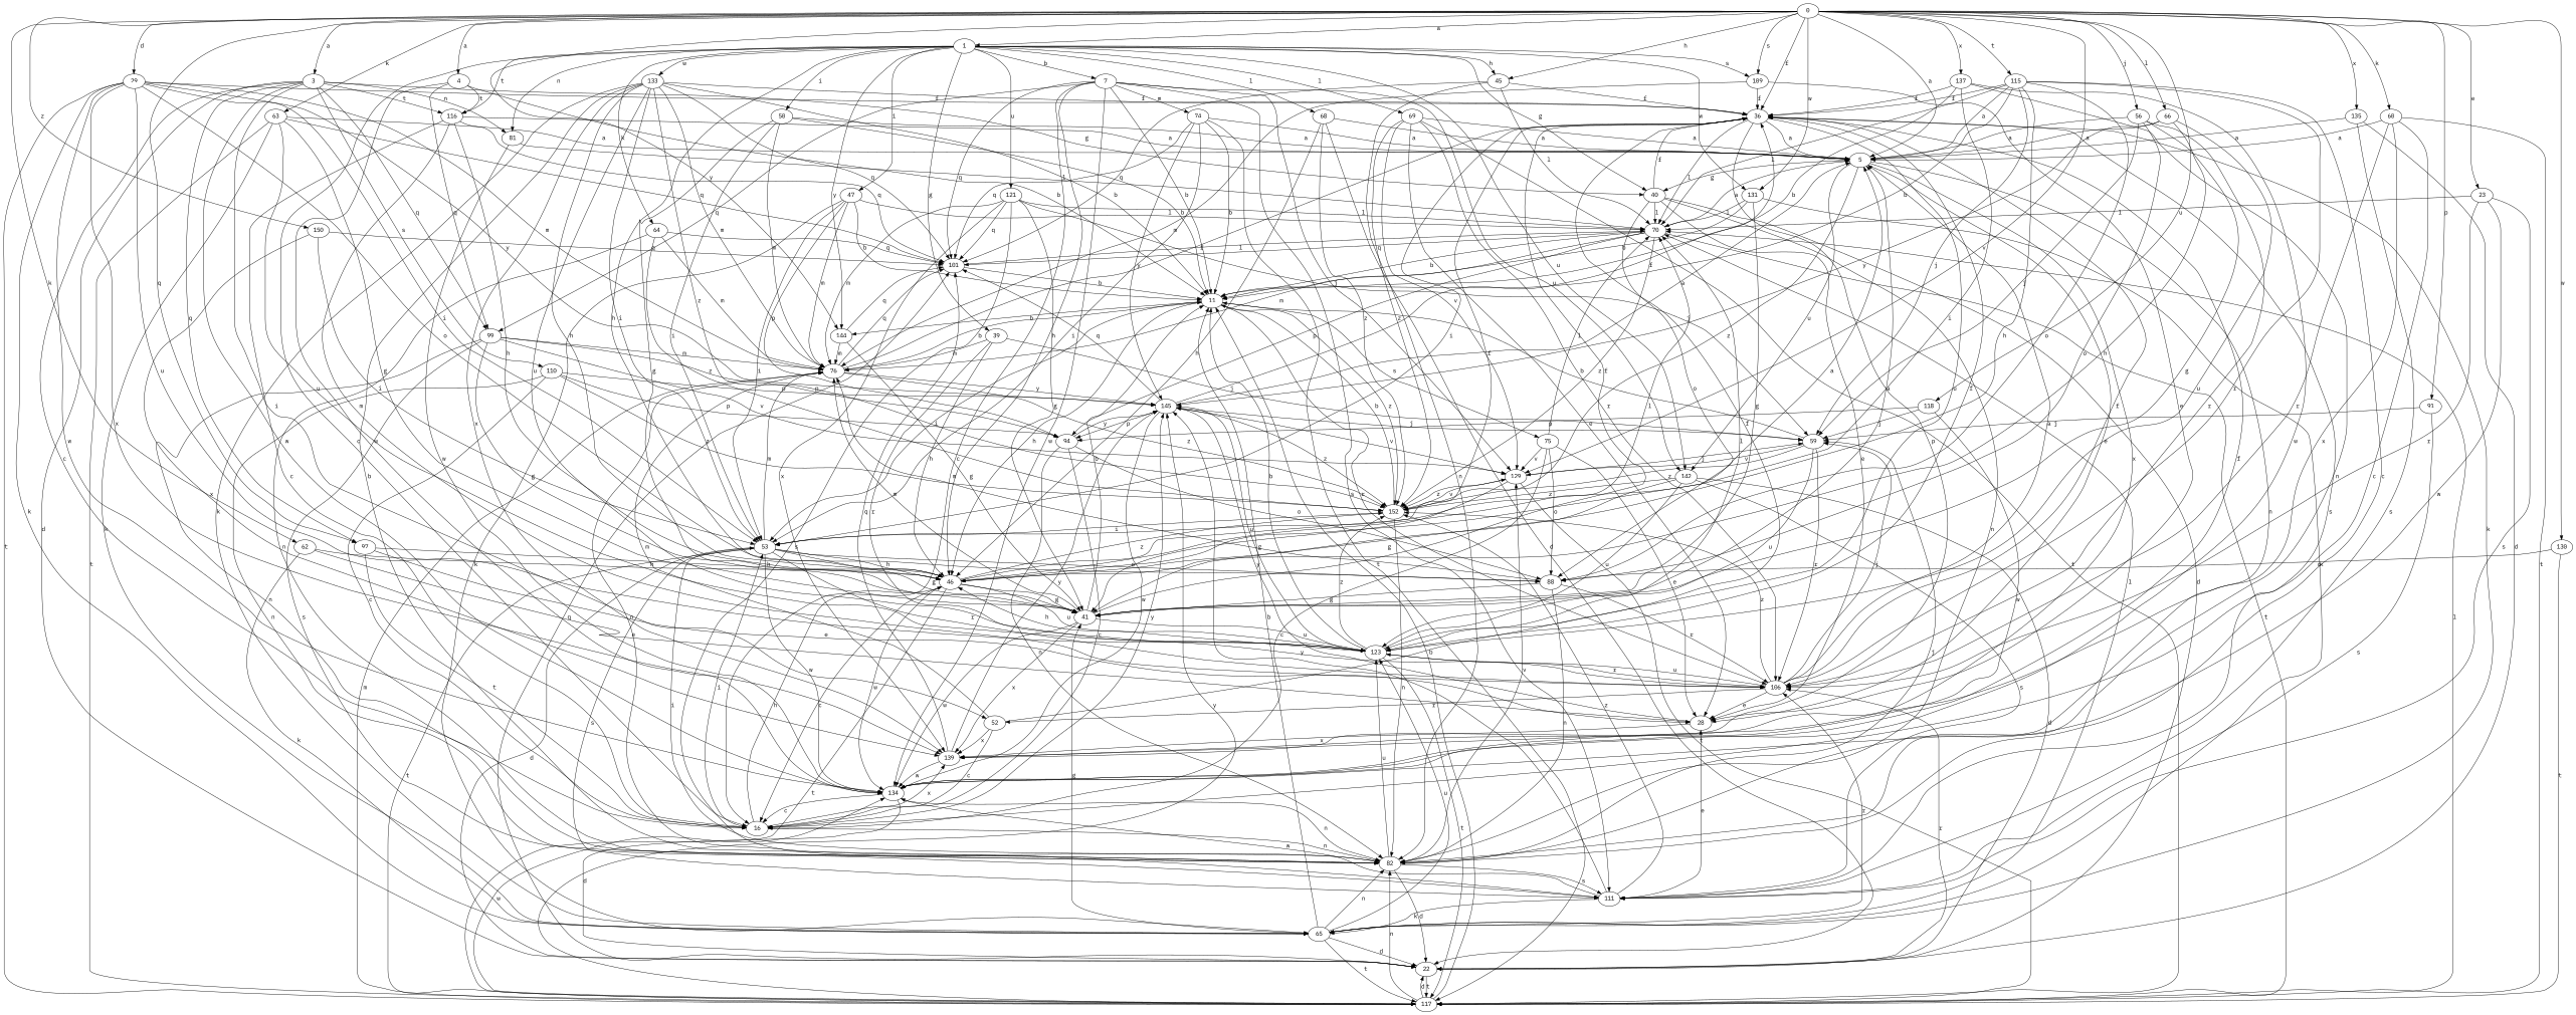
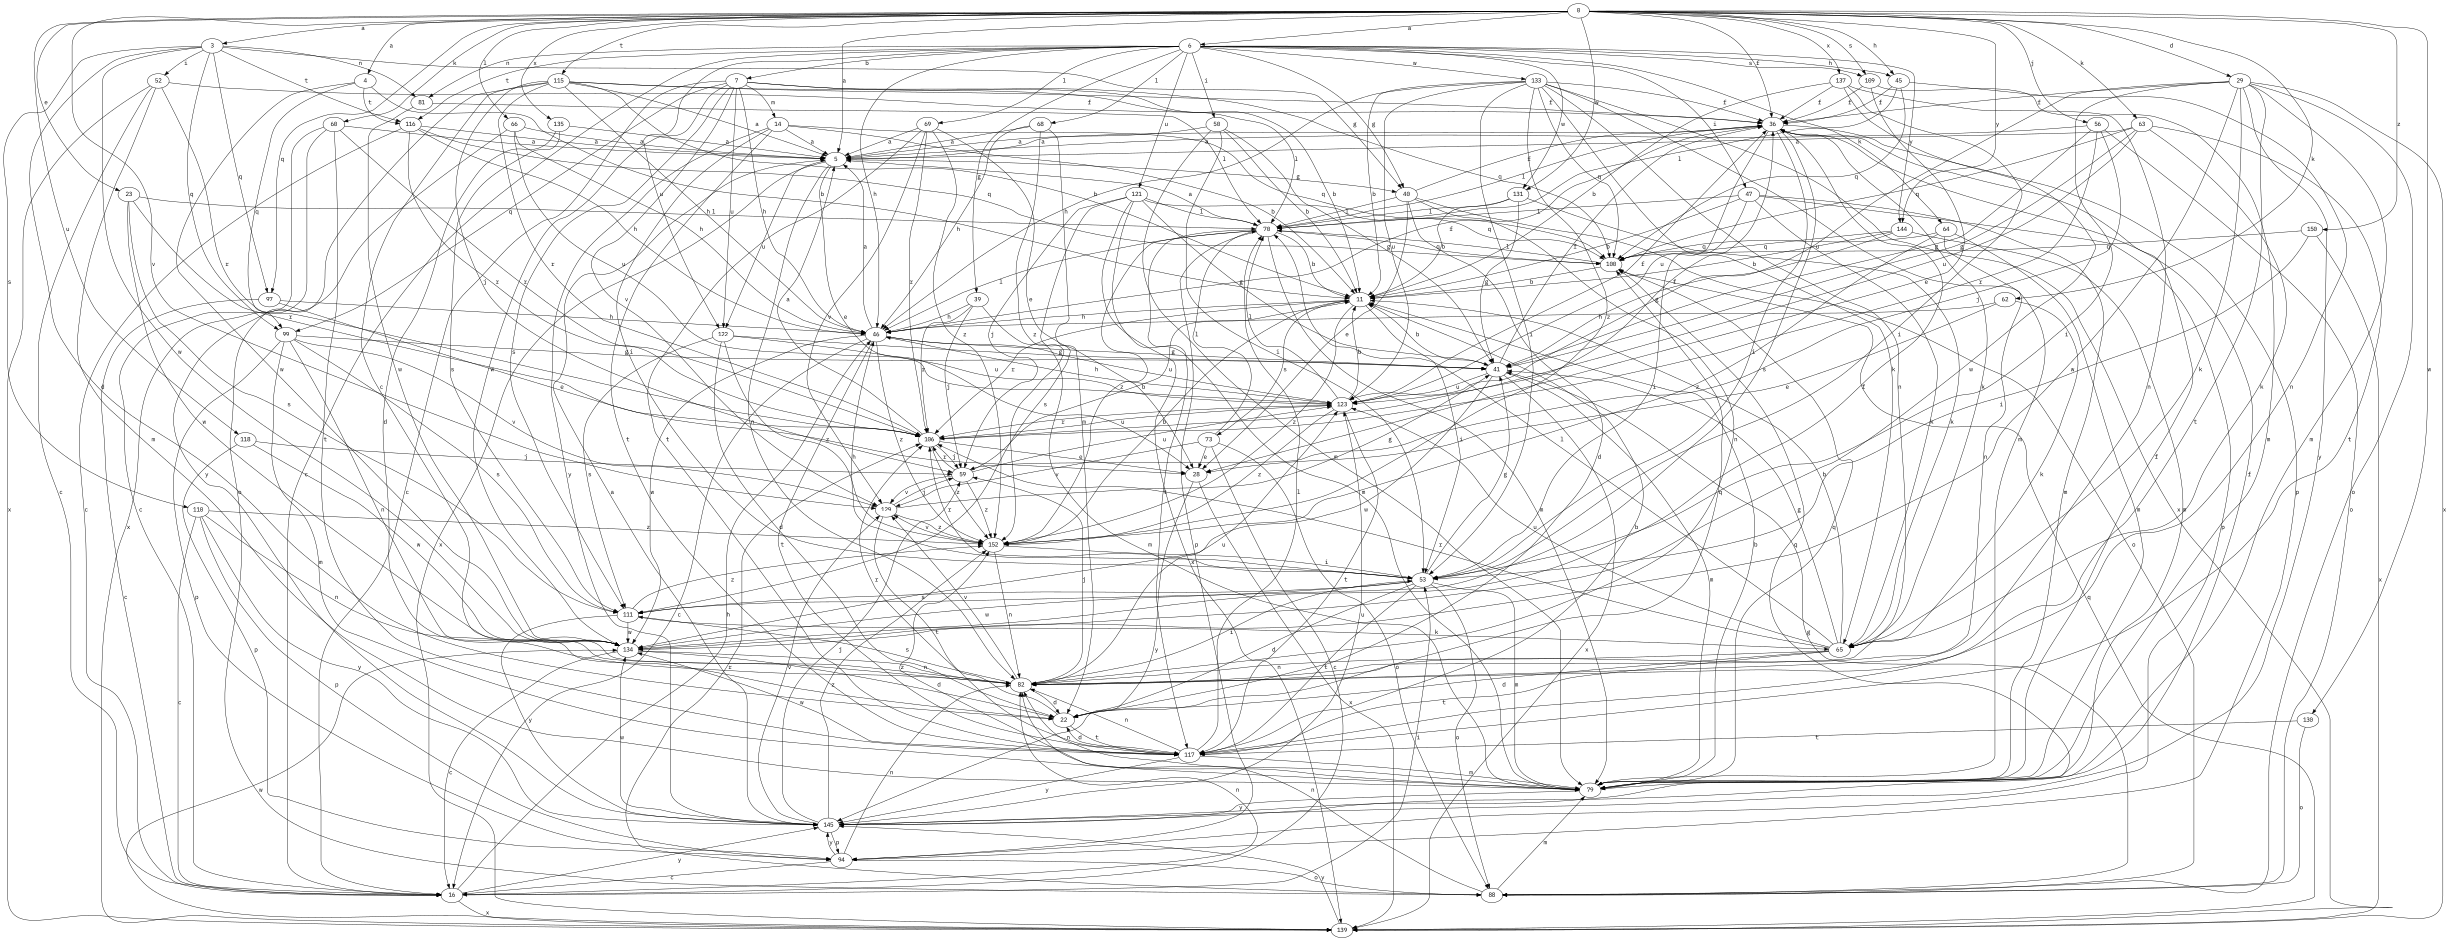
  strict digraph {
    fontname="IBM Plex Mono"
    node [fontname="IBM Plex Mono"]
    edge [fontname="IBM Plex Mono"]
    0
-   1
+   1 [label=6]
    3
    4
    5
    n6 [label=29]
    23
    36
    45
    56
    60
    62
    63
    66
-   91
    97
    109
    115
    118
    129
    130
    131
    135
    137
    144
    150
    7
    16
    39
    40
    46
    47
    50
    64
    68
    69
    81
    116
    121
-   122 [label=142]
+   122
    133
    22
    52
    99
    110
    134
    11
    28
    82
    139
    152
    53
    145
    65
-   76
+   76 [label=79]
    88
    117
    123
    111
    106
    70
    94
-   100 [label=101]
+   100
    59
    41
-   74
-   75
+   74 [label=14]
+   75 [label=73]
    0 -> 1 [label=a]
    0 -> 3 [label=a]
    0 -> 4 [label=a]
    0 -> 5 [label=a]
    0 -> n6 [label=d]
    0 -> 23 [label=e]
    0 -> 36 [label=f]
    0 -> 45 [label=h]
    0 -> 56 [label=j]
    0 -> 60 [label=k]
    0 -> 62 [label=k]
    0 -> 63 [label=k]
    0 -> 66 [label=l]
-   0 -> 91 [label=p]
    0 -> 97 [label=q]
    0 -> 109 [label=s]
    0 -> 115 [label=t]
    0 -> 118 [label=u]
    0 -> 129 [label=v]
    0 -> 130 [label=w]
    0 -> 131 [label=w]
    0 -> 135 [label=x]
    0 -> 137 [label=x]
    0 -> 144 [label=y]
    0 -> 150 [label=z]
    1 -> 45 [label=h]
    1 -> 109 [label=s]
    1 -> 131 [label=w]
    1 -> 144 [label=y]
    1 -> 7 [label=b]
    1 -> 16 [label=c]
    1 -> 39 [label=g]
    1 -> 40 [label=g]
    1 -> 46 [label=h]
    1 -> 47 [label=i]
    1 -> 50 [label=i]
    1 -> 64 [label=k]
    1 -> 68 [label=l]
    1 -> 69 [label=l]
    1 -> 81 [label=n]
    1 -> 116 [label=t]
    1 -> 121 [label=u]
    1 -> 122 [label=u]
    1 -> 133 [label=w]
    3 -> 97 [label=q]
-   3 -> 16 [label=c]
    3 -> 40 [label=g]
    3 -> 81 [label=n]
    3 -> 116 [label=t]
    3 -> 22 [label=d]
    3 -> 52 [label=i]
    3 -> 99 [label=q]
    3 -> 110 [label=s]
    3 -> 134 [label=w]
    4 -> 116 [label=t]
    4 -> 99 [label=q]
    4 -> 134 [label=w]
    4 -> 11 [label=b]
    5 -> 40 [label=g]
    5 -> 122 [label=u]
    5 -> 28 [label=e]
    5 -> 82 [label=n]
    5 -> 139 [label=x]
-   5 -> 152 [label=z]
    n6 -> 36 [label=f]
    n6 -> 134 [label=w]
    n6 -> 139 [label=x]
    n6 -> 53 [label=i]
    n6 -> 145 [label=y]
    n6 -> 65 [label=k]
    n6 -> 76 [label=m]
    n6 -> 88 [label=o]
    n6 -> 117 [label=t]
    n6 -> 123 [label=u]
    23 -> 134 [label=w]
    23 -> 111 [label=s]
    23 -> 106 [label=r]
    23 -> 70 [label=l]
    36 -> 5 [label=a]
    36 -> 53 [label=i]
    36 -> 65 [label=k]
    36 -> 123 [label=u]
    36 -> 111 [label=s]
    36 -> 70 [label=l]
-   36 -> 139 [label=p]
+   36 -> 94 [label=p]
    45 -> 36 [label=f]
    45 -> 82 [label=n]
    45 -> 70 [label=l]
    45 -> 100 [label=q]
    56 -> 5 [label=a]
    56 -> 88 [label=o]
    56 -> 106 [label=r]
    56 -> 59 [label=j]
    56 -> 41 [label=g]
    60 -> 5 [label=a]
    60 -> 16 [label=c]
    60 -> 139 [label=x]
    60 -> 117 [label=t]
    60 -> 106 [label=r]
    62 -> 46 [label=h]
    62 -> 28 [label=e]
    62 -> 65 [label=k]
    63 -> 5 [label=a]
    63 -> 65 [label=k]
    63 -> 117 [label=t]
    63 -> 123 [label=u]
    63 -> 100 [label=q]
    63 -> 41 [label=g]
    66 -> 5 [label=a]
    66 -> 46 [label=h]
    66 -> 145 [label=y]
    66 -> 123 [label=u]
-   91 -> 111 [label=s]
-   91 -> 59 [label=j]
-   97 -> 16 [label=t]
+   97 -> 16 [label=c]
    97 -> 46 [label=h]
    97 -> 28 [label=e]
    109 -> 36 [label=f]
    109 -> 28 [label=e]
    109 -> 76 [label=m]
    115 -> 5 [label=a]
    115 -> 36 [label=f]
    115 -> 46 [label=h]
    115 -> 11 [label=b]
    115 -> 82 [label=c]
    115 -> 88 [label=o]
    115 -> 106 [label=r]
    115 -> 70 [label=l]
    115 -> 59 [label=j]
    118 -> 134 [label=w]
    118 -> 94 [label=p]
    118 -> 59 [label=j]
    129 -> 152 [label=z]
    129 -> 117 [label=t]
    129 -> 59 [label=j]
    129 -> 41 [label=g]
    130 -> 88 [label=o]
    130 -> 117 [label=t]
    131 -> 11 [label=b]
    131 -> 65 [label=k]
    131 -> 70 [label=l]
    131 -> 41 [label=g]
    135 -> 5 [label=a]
    135 -> 22 [label=d]
    135 -> 111 [label=s]
    137 -> 36 [label=f]
    137 -> 134 [label=w]
    137 -> 11 [label=b]
    137 -> 82 [label=n]
    137 -> 53 [label=i]
-   11 -> 144 [label=b]
+   144 -> 11 [label=b]
    144 -> 76 [label=m]
    144 -> 100 [label=q]
    144 -> 41 [label=g]
    150 -> 139 [label=x]
    150 -> 53 [label=i]
    150 -> 100 [label=q]
-   7 -> 129 [label=j]
+   7 -> 129 [label=v]
    7 -> 16 [label=c]
    7 -> 46 [label=h]
    7 -> 122 [label=u]
    7 -> 99 [label=q]
    7 -> 134 [label=w]
    7 -> 11 [label=b]
    7 -> 111 [label=s]
    7 -> 100 [label=q]
    7 -> 74 [label=m]
    16 -> 46 [label=h]
    16 -> 82 [label=n]
    16 -> 139 [label=x]
    16 -> 53 [label=i]
    16 -> 145 [label=y]
    39 -> 46 [label=h]
    39 -> 76 [label=m]
    39 -> 106 [label=r]
    39 -> 59 [label=j]
    40 -> 36 [label=f]
    40 -> 22 [label=d]
    40 -> 28 [label=e]
    40 -> 82 [label=n]
    40 -> 88 [label=o]
    40 -> 70 [label=l]
    46 -> 5 [label=a]
    46 -> 36 [label=f]
    46 -> 16 [label=c]
    46 -> 134 [label=w]
    46 -> 152 [label=z]
    46 -> 117 [label=t]
    46 -> 123 [label=u]
-   46 -> 70 [label=l]
+   70 -> 46 [label=l]
    46 -> 41 [label=g]
    47 -> 11 [label=b]
    47 -> 53 [label=i]
    47 -> 65 [label=k]
    47 -> 76 [label=m]
    47 -> 70 [label=l]
    47 -> 94 [label=p]
    50 -> 5 [label=a]
    50 -> 11 [label=b]
    50 -> 53 [label=i]
    50 -> 76 [label=m]
    50 -> 41 [label=g]
    64 -> 82 [label=n]
    64 -> 152 [label=z]
    64 -> 76 [label=m]
    64 -> 100 [label=q]
    68 -> 5 [label=a]
    68 -> 46 [label=h]
-   68 -> 22 [label=d]
+   68 -> 22 [label=m]
    68 -> 152 [label=z]
    69 -> 5 [label=a]
    69 -> 129 [label=v]
    69 -> 28 [label=e]
    69 -> 152 [label=z]
    69 -> 117 [label=t]
    69 -> 106 [label=r]
    81 -> 134 [label=w]
    81 -> 70 [label=l]
    116 -> 5 [label=a]
    116 -> 16 [label=c]
    116 -> 46 [label=h]
-   116 -> 106 [label=m]
+   116 -> 106 [label=r]
    116 -> 100 [label=q]
    121 -> 139 [label=x]
    121 -> 76 [label=m]
    121 -> 111 [label=s]
    121 -> 70 [label=l]
    121 -> 100 [label=q]
    121 -> 59 [label=j]
    121 -> 41 [label=g]
    122 -> 22 [label=d]
    122 -> 152 [label=z]
    122 -> 123 [label=u]
    122 -> 111 [label=s]
    122 -> 41 [label=g]
    133 -> 36 [label=f]
    133 -> 46 [label=h]
    133 -> 11 [label=b]
-   133 -> 82 [label=b]
+   133 -> 82 [label=n]
    133 -> 139 [label=x]
    133 -> 152 [label=z]
    133 -> 53 [label=i]
    133 -> 65 [label=k]
    133 -> 76 [label=m]
    133 -> 123 [label=u]
    133 -> 100 [label=q]
    22 -> 117 [label=t]
    22 -> 106 [label=r]
    22 -> 100 [label=q]
    52 -> 36 [label=f]
    52 -> 16 [label=c]
    52 -> 139 [label=x]
    52 -> 76 [label=m]
-   106 -> 52 [label=r]
+   52 -> 106 [label=r]
    99 -> 129 [label=v]
    99 -> 82 [label=n]
    99 -> 76 [label=m]
    99 -> 111 [label=s]
    99 -> 94 [label=p]
    99 -> 41 [label=g]
    110 -> 16 [label=c]
    110 -> 82 [label=n]
    110 -> 152 [label=z]
-   110 -> 145 [label=p]
+   110 -> 145 [label=y]
    110 -> 94 [label=p]
    134 -> 36 [label=f]
    134 -> 16 [label=c]
    134 -> 22 [label=d]
    134 -> 82 [label=n]
    11 -> 46 [label=h]
    11 -> 152 [label=z]
    11 -> 53 [label=i]
    11 -> 106 [label=r]
    11 -> 75 [label=s]
    28 -> 139 [label=x]
    28 -> 145 [label=y]
    82 -> 129 [label=v]
    82 -> 22 [label=d]
    82 -> 53 [label=i]
    82 -> 123 [label=u]
    82 -> 111 [label=s]
    82 -> 59 [label=j]
    139 -> 134 [label=w]
    139 -> 145 [label=y]
    139 -> 100 [label=q]
    152 -> 129 [label=v]
    152 -> 11 [label=b]
    152 -> 82 [label=n]
    152 -> 53 [label=i]
    53 -> 46 [label=h]
    53 -> 22 [label=d]
    53 -> 134 [label=w]
    53 -> 76 [label=m]
    53 -> 88 [label=o]
    53 -> 117 [label=t]
    53 -> 111 [label=s]
    53 -> 106 [label=r]
    53 -> 41 [label=g]
    145 -> 5 [label=a]
    145 -> 36 [label=f]
    145 -> 129 [label=v]
    145 -> 134 [label=w]
    145 -> 152 [label=z]
-   123 -> 145 [label=u]
+   145 -> 123 [label=u]
    145 -> 94 [label=p]
    145 -> 100 [label=q]
    145 -> 59 [label=j]
    65 -> 22 [label=d]
    65 -> 11 [label=b]
    65 -> 82 [label=n]
    65 -> 117 [label=t]
    65 -> 123 [label=u]
    65 -> 106 [label=r]
    65 -> 70 [label=l]
    65 -> 41 [label=g]
    76 -> 36 [label=f]
    76 -> 11 [label=b]
    76 -> 82 [label=n]
    76 -> 152 [label=z]
    76 -> 145 [label=y]
    76 -> 100 [label=q]
    88 -> 82 [label=n]
    88 -> 76 [label=m]
    88 -> 106 [label=r]
    88 -> 41 [label=g]
    117 -> 22 [label=d]
    117 -> 134 [label=w]
    117 -> 11 [label=b]
    117 -> 82 [label=n]
    117 -> 145 [label=y]
    117 -> 76 [label=m]
    117 -> 70 [label=l]
    123 -> 36 [label=f]
    123 -> 46 [label=h]
    123 -> 11 [label=b]
    123 -> 152 [label=z]
    123 -> 117 [label=t]
    123 -> 106 [label=r]
    123 -> 70 [label=l]
    111 -> 134 [label=w]
-   111 -> 28 [label=e]
    111 -> 152 [label=z]
    111 -> 145 [label=y]
    111 -> 65 [label=k]
    106 -> 5 [label=a]
    106 -> 36 [label=f]
    106 -> 28 [label=e]
    106 -> 152 [label=z]
    106 -> 123 [label=u]
    106 -> 59 [label=j]
    70 -> 5 [label=a]
    70 -> 11 [label=b]
    70 -> 152 [label=z]
    70 -> 76 [label=m]
    70 -> 117 [label=t]
    70 -> 94 [label=p]
    70 -> 100 [label=q]
    94 -> 16 [label=c]
    94 -> 82 [label=n]
    94 -> 145 [label=y]
    94 -> 88 [label=o]
    100 -> 11 [label=b]
    100 -> 70 [label=l]
    59 -> 129 [label=v]
    59 -> 11 [label=b]
    59 -> 152 [label=z]
    59 -> 123 [label=u]
    59 -> 106 [label=r]
-   41 -> 5 [label=a]
    41 -> 36 [label=f]
    41 -> 134 [label=w]
    41 -> 11 [label=b]
    41 -> 139 [label=x]
    41 -> 76 [label=m]
    41 -> 123 [label=u]
    74 -> 5 [label=a]
    74 -> 11 [label=b]
    74 -> 53 [label=i]
    74 -> 145 [label=y]
    74 -> 117 [label=t]
    74 -> 100 [label=q]
    75 -> 129 [label=v]
    75 -> 16 [label=c]
    75 -> 28 [label=e]
    75 -> 88 [label=o]
    75 -> 70 [label=l]
  }
